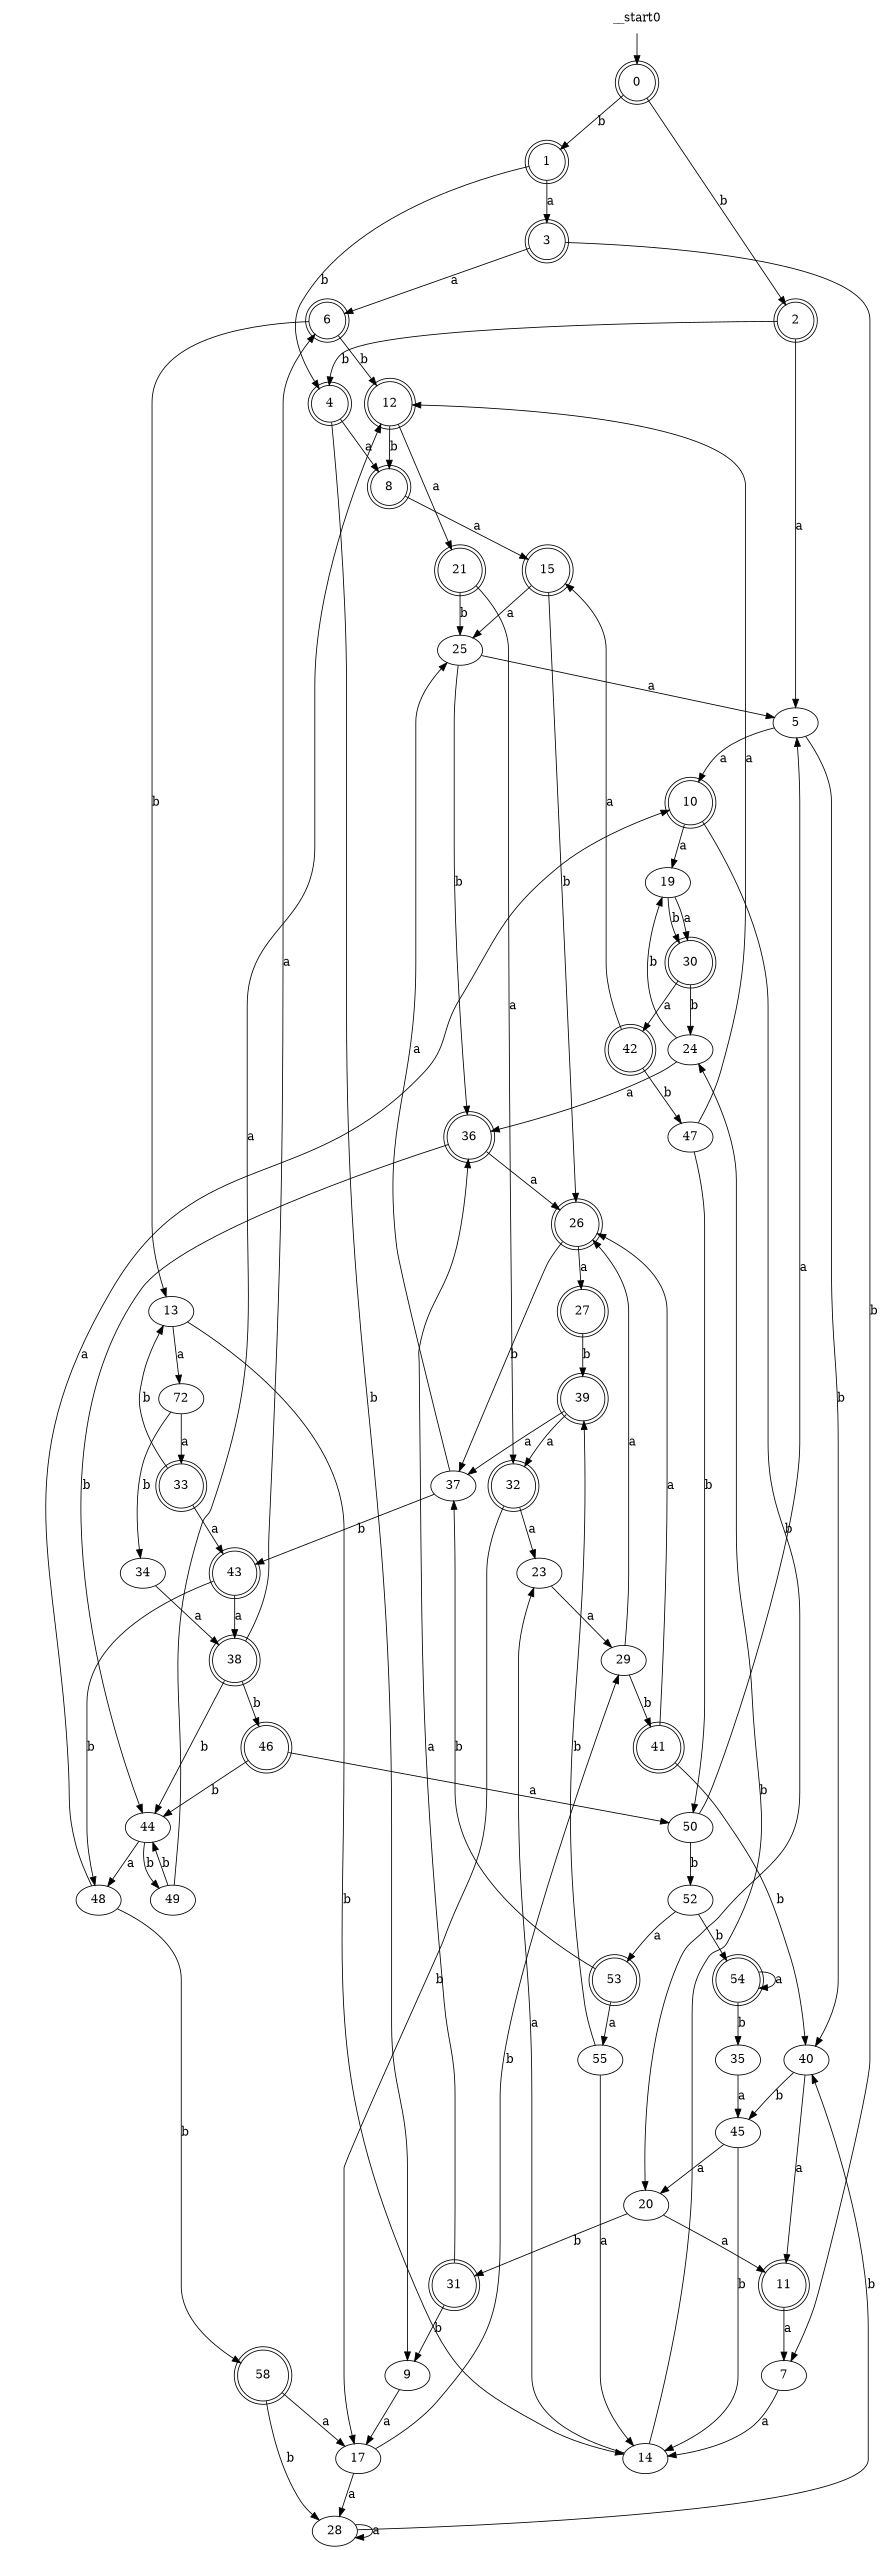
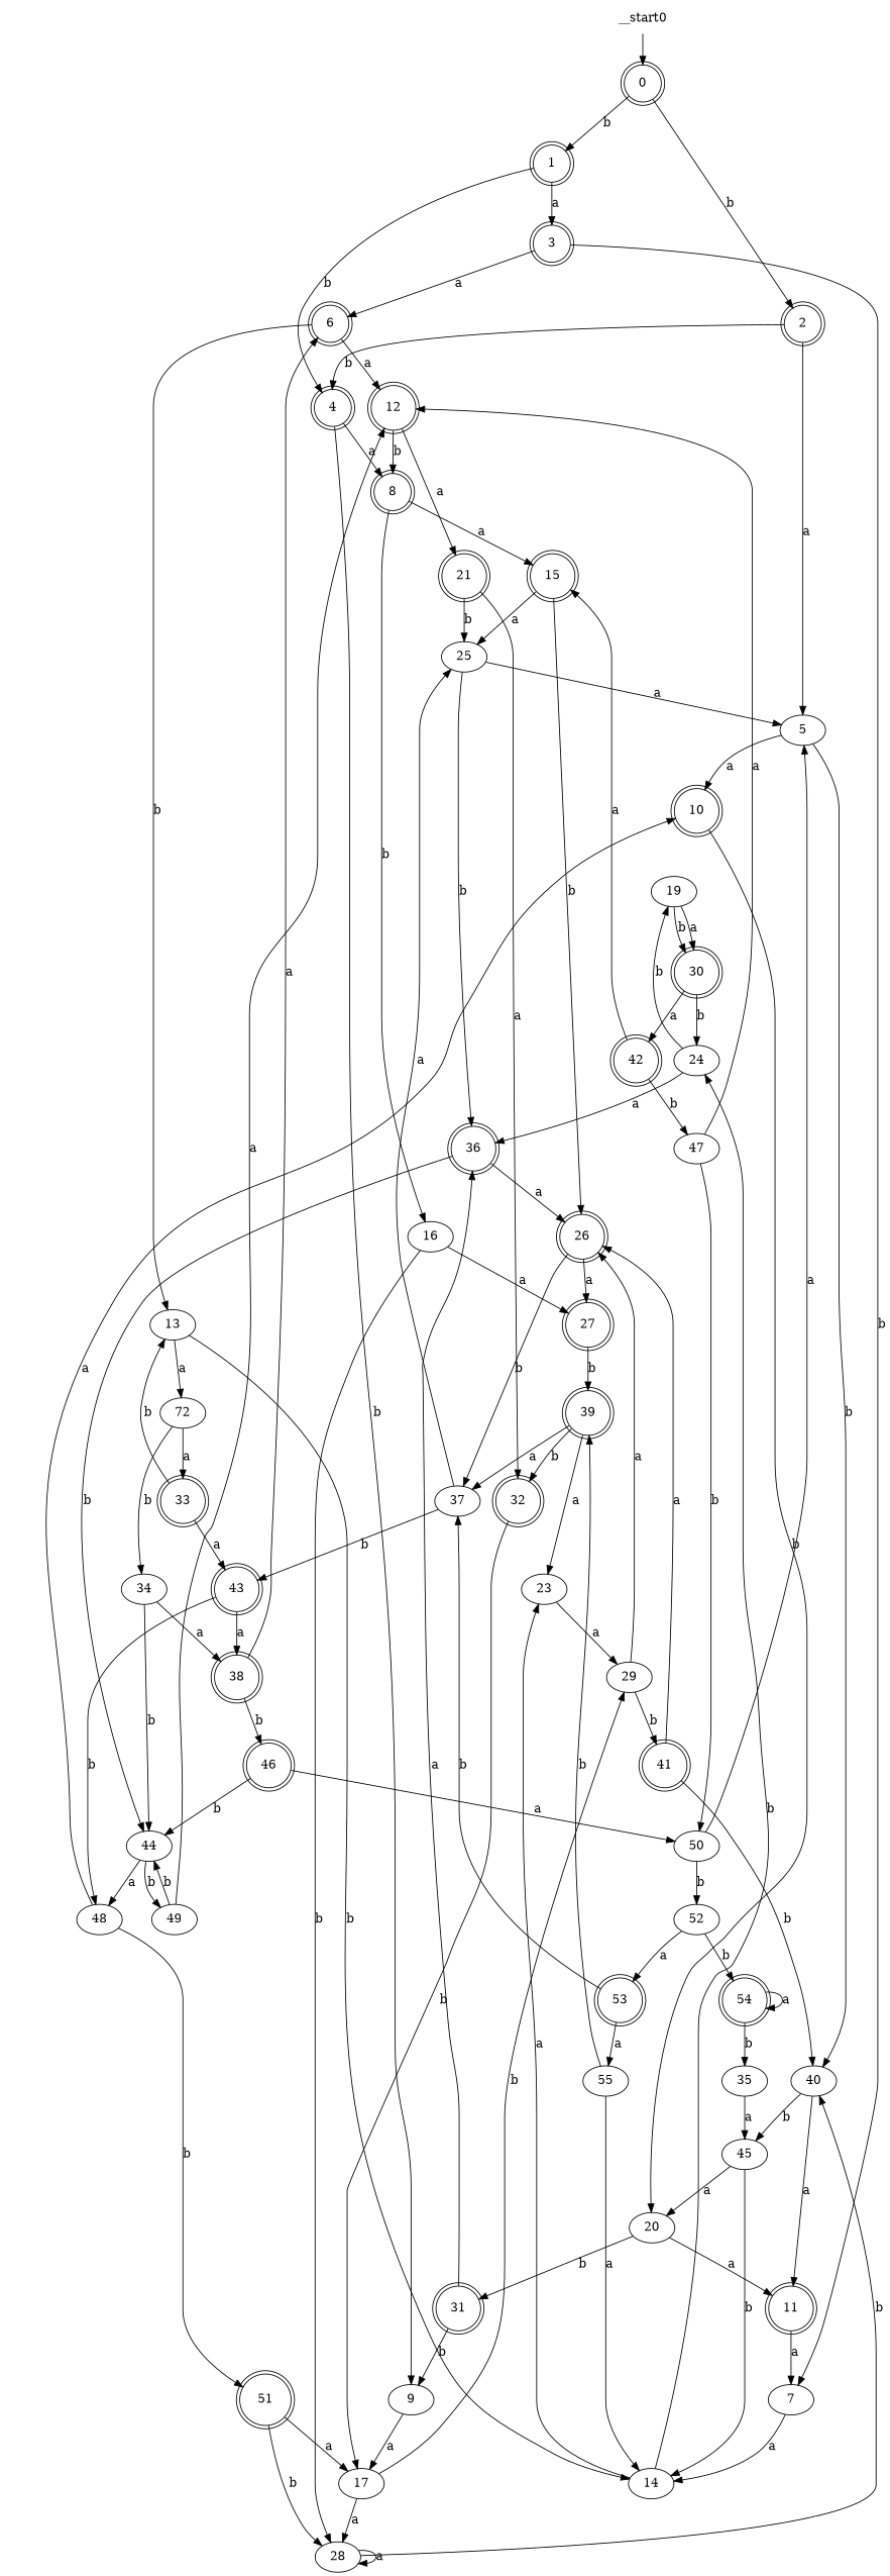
  digraph {
    node [shape=doublecircle]
    __start0 [shape=none]
    0
    1
    2
    3
    4
    5 [shape=""]
    6
    7 [shape=""]
    8
    9 [shape=""]
    10
    40 [shape=""]
    12
    13 [shape=""]
    14 [shape=""]
    15
+   16 [shape=""]
    17 [shape=""]
    19 [shape=""]
    20 [shape=""]
    11
    21
    n24 [label=72 shape=""]
    23 [shape=""]
    24 [shape=""]
    25 [shape=""]
    26
    27
    28 [shape=""]
    29 [shape=""]
    30
    31
    32
    33
    34 [shape=""]
    36
    37 [shape=""]
    39
    41
    42
    43
    38
    44 [shape=""]
    35 [shape=""]
    45 [shape=""]
    46
    47 [shape=""]
    48 [shape=""]
    49 [shape=""]
    50 [shape=""]
-   51 [label=58]
+   51
    52 [shape=""]
    53
    54
    55 [shape=""]
    __start0 -> 0
    0 -> 1 [label=b]
    0 -> 2 [label=b]
    1 -> 3 [label=a]
    1 -> 4 [label=b]
    2 -> 4 [label=b]
    2 -> 5 [label=a]
    3 -> 6 [label=a]
    3 -> 7 [label=b]
    4 -> 8 [label=a]
    4 -> 9 [label=b]
    5 -> 10 [label=a]
    5 -> 40 [label=b]
-   6 -> 12 [label=b]
+   6 -> 12 [label=a]
    6 -> 13 [label=b]
    7 -> 14 [label=a]
    8 -> 15 [label=a]
+   8 -> 16 [label=b]
    9 -> 17 [label=a]
-   10 -> 19 [label=a]
    10 -> 20 [label=b]
    40 -> 11 [label=a]
    40 -> 45 [label=b]
    12 -> 8 [label=b]
    12 -> 21 [label=a]
    13 -> 14 [label=b]
    13 -> n24 [label=a]
    14 -> 23 [label=a]
    14 -> 24 [label=b]
    15 -> 25 [label=a]
    15 -> 26 [label=b]
+   16 -> 27 [label=a]
+   16 -> 28 [label=b]
    17 -> 28 [label=a]
    17 -> 29 [label=b]
    19 -> 30 [label=a]
    19 -> 30 [label=b]
    20 -> 11 [label=a]
    20 -> 31 [label=b]
    11 -> 7 [label=a]
    21 -> 25 [label=b]
    21 -> 32 [label=a]
    n24 -> 33 [label=a]
    n24 -> 34 [label=b]
    23 -> 29 [label=a]
    24 -> 19 [label=b]
    24 -> 36 [label=a]
    25 -> 5 [label=a]
    25 -> 36 [label=b]
    26 -> 27 [label=a]
    26 -> 37 [label=b]
    27 -> 39 [label=b]
    28 -> 40 [label=b]
    28 -> 28 [label=a]
    29 -> 26 [label=a]
    29 -> 41 [label=b]
    30 -> 24 [label=b]
    30 -> 42 [label=a]
    31 -> 9 [label=b]
    31 -> 36 [label=a]
    32 -> 17 [label=b]
-   32 -> 23 [label=a]
+   39 -> 23 [label=a]
    33 -> 13 [label=b]
    33 -> 43 [label=a]
    34 -> 38 [label=a]
-   38 -> 44 [label=b]
+   34 -> 44 [label=b]
    36 -> 26 [label=a]
    36 -> 44 [label=b]
    37 -> 25 [label=a]
    37 -> 43 [label=b]
-   39 -> 32 [label=a]
+   39 -> 32 [label=b]
    39 -> 37 [label=a]
    41 -> 40 [label=b]
    41 -> 26 [label=a]
    42 -> 15 [label=a]
    42 -> 47 [label=b]
    43 -> 38 [label=a]
    43 -> 48 [label=b]
    38 -> 6 [label=a]
    38 -> 46 [label=b]
    44 -> 48 [label=a]
    44 -> 49 [label=b]
    35 -> 45 [label=a]
    45 -> 14 [label=b]
    45 -> 20 [label=a]
    46 -> 44 [label=b]
    46 -> 50 [label=a]
    47 -> 12 [label=a]
    47 -> 50 [label=b]
    48 -> 10 [label=a]
    48 -> 51 [label=b]
    49 -> 12 [label=a]
    49 -> 44 [label=b]
    50 -> 5 [label=a]
    50 -> 52 [label=b]
    51 -> 17 [label=a]
    51 -> 28 [label=b]
    52 -> 53 [label=a]
    52 -> 54 [label=b]
    53 -> 37 [label=b]
    53 -> 55 [label=a]
    54 -> 35 [label=b]
    54 -> 54 [label=a]
    55 -> 14 [label=a]
    55 -> 39 [label=b]
  }
